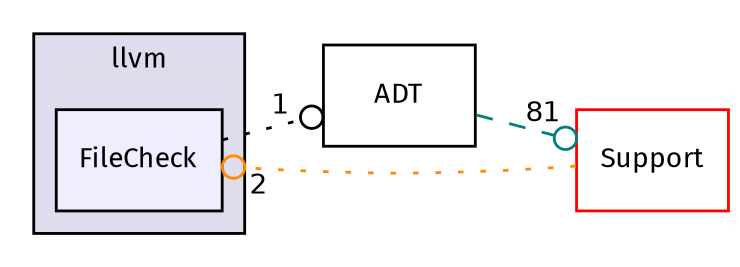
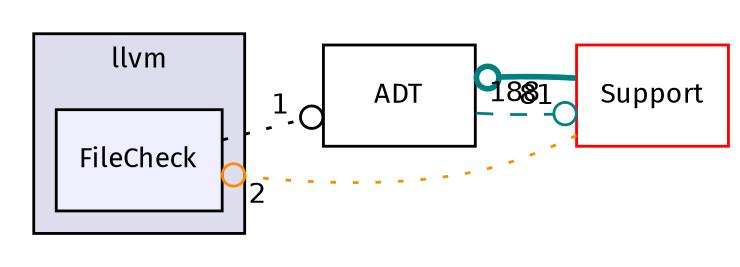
  digraph {
    compound=true
    fontname="Fira Sans"
    rankdir=LR
    node [fontname="Fira Sans" fontsize=10 shape=box]
    edge [arrowhead=odot color=teal fontname="Fira Sans" labeldistance=1.5 labelfontname=Helvetica labelfontsize=10 style=dotted]
    n1 [fillcolor="#eeeeff" label=FileCheck pencolor=black style=filled]
    n2 [label=ADT]
    n3 [color=red label=Support]
    subgraph cluster_1 {
      bgcolor="#ddddee"
      fontsize=10
      label=llvm
      pencolor=black
      n1
    }
    n1 -> n2 [color=black headlabel=1]
    n2 -> n3 [headlabel=81 style=dashed]
    n3 -> n1 [color=darkorange headlabel=2]
+   n3 -> n2 [headlabel=188 style=bold]
  }
